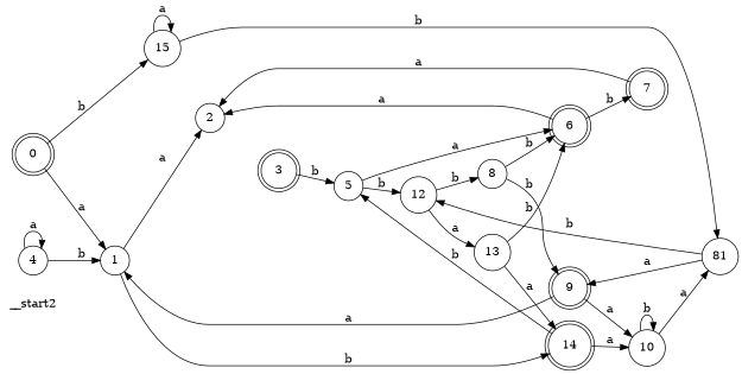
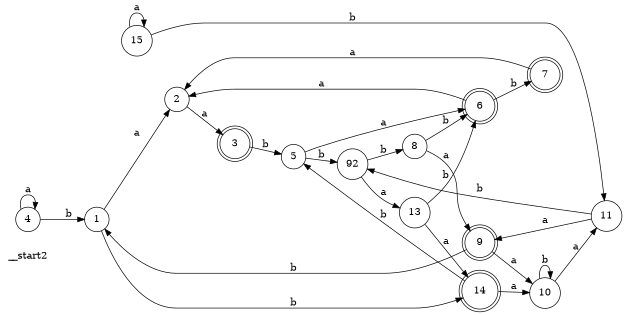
  digraph {
    rankdir=LR
    node [shape=circle color=black fillcolor=white style=filled]
    n1 [label=__start2 shape=none color="" fillcolor="" style=""]
-   n2 [label=0 shape=doublecircle style="rounded,filled"]
    n3 [label=1]
    n4 [label=15]
    n5 [label=2]
    n6 [label=14 shape=doublecircle style="rounded,filled"]
-   n7 [label=81]
+   n7 [label=11]
    n8 [label=3 shape=doublecircle style="rounded,filled"]
    n9 [label=5]
    n10 [label=10]
    n11 [label=4]
    n12 [label=6 shape=doublecircle style="rounded,filled"]
-   n13 [label=12]
+   n13 [label=92]
    n14 [label=7 shape=doublecircle style="rounded,filled"]
    n15 [label=8]
    n16 [label=13]
    n17 [label=9 shape=doublecircle style="rounded,filled"]
-   n2 -> n3 [label=a]
-   n2 -> n4 [label=b]
    n3 -> n5 [label=a]
    n3 -> n6 [label=b]
    n4 -> n4 [label=a]
    n4 -> n7 [label=b]
+   n5 -> n8 [label=a]
    n6 -> n9 [label=b]
    n6 -> n10 [label=a]
    n7 -> n13 [label=b]
    n7 -> n17 [label=a]
    n8 -> n9 [label=b]
    n9 -> n12 [label=a]
    n9 -> n13 [label=b]
    n10 -> n7 [label=a]
    n10 -> n10 [label=b]
    n11 -> n3 [label=b]
    n11 -> n11 [label=a]
    n12 -> n5 [label=a]
    n12 -> n14 [label=b]
    n13 -> n15 [label=b]
    n13 -> n16 [label=a]
    n14 -> n5 [label=a]
    n15 -> n12 [label=b]
-   n15 -> n17 [label=b]
+   n15 -> n17 [label=a]
    n16 -> n6 [label=a]
    n16 -> n12 [label=b]
-   n17 -> n3 [label=a]
+   n17 -> n3 [label=b]
    n17 -> n10 [label=a]
  }
